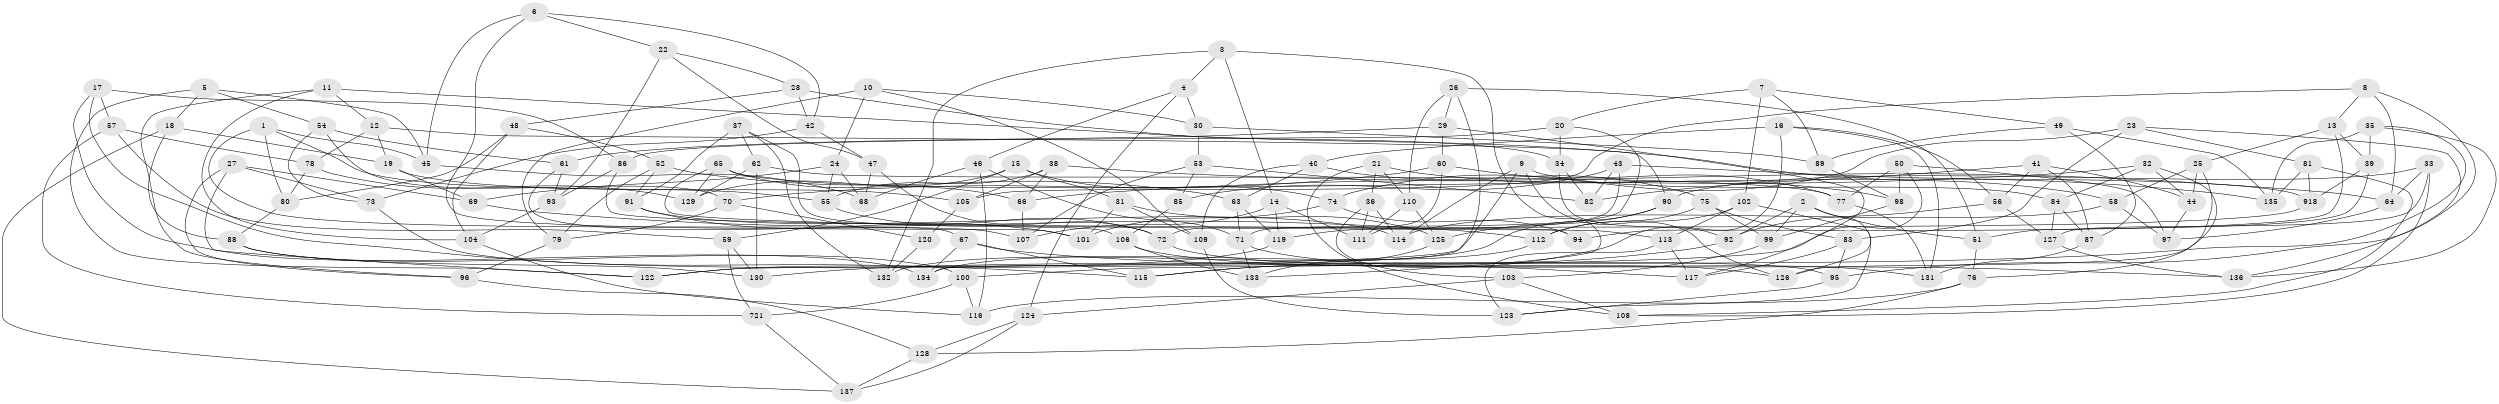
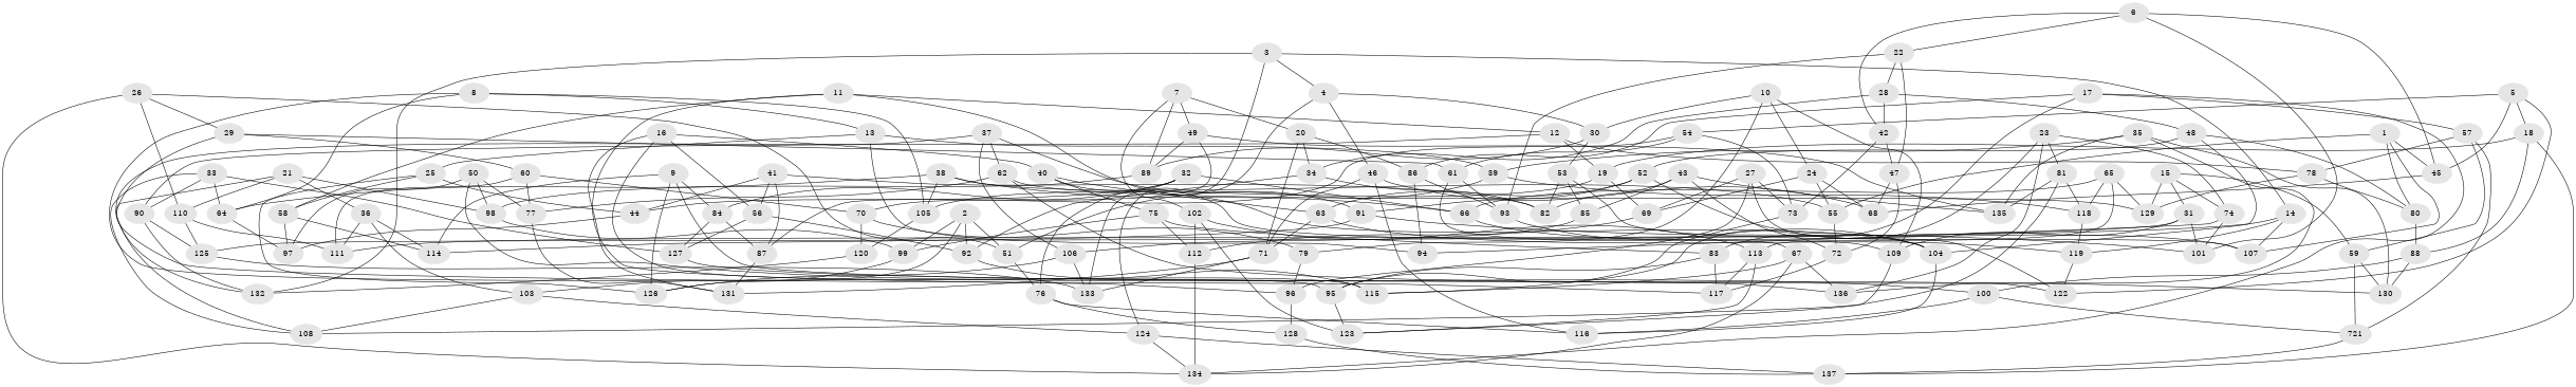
  graph {
    node [color=gray90 style=filled]
    1
    45
    55
    80
    107
    68
    72
    88
    2
    51
    92
    99
    126
    76
    115
    103
    3
    4
    14
    132
    133
    30
    46
    124
    111
    119
    89
    53
    71
    116
    137
    128
    5
    18
    54
    122
    19
    73
    61
    70
    6
    22
    42
    101
    28
    47
    93
    7
    20
    49
    102
    86
    34
    135
    87
    98
    113
    112
    123
    8
    13
    64
    95
    105
    25
    39
    94
    97
    120
    9
    84
    114
    127
    10
    24
    79
    109
    69
    96
    11
    12
    58
    104
    78
    90
    129
    125
    44
-   118 [label=918]
+   118
    15
    31
    59
    74
    130
    n95 [label=721]
    16
    40
    56
    131
    63
    75
    17
    57
    134
    100
    82
    21
    36
    108
    110
    48
    23
    81
    83
    136
    117
    26
    29
    60
    27
    52
    77
    67
    85
    32
    66
    33
    35
    37
    62
    91
    106
    38
    41
    43
    50
    65
    1 -- 45
    1 -- 55
    1 -- 80
    1 -- 107
    45 -- 68
    55 -- 72
    80 -- 88
    72 -- 117
    88 -- 130
    88 -- 100
    2 -- 51
    2 -- 92
    2 -- 99
    2 -- 126
    51 -- 76
    92 -- 115
    99 -- 103
    76 -- 116
    76 -- 128
    103 -- 124
    103 -- 108
    3 -- 4
    3 -- 14
    3 -- 132
    3 -- 133
    4 -- 30
    4 -- 46
    4 -- 124
    14 -- 107
    14 -- 111
    14 -- 119
    30 -- 89
    30 -- 53
    46 -- 68
    46 -- 71
    46 -- 116
    124 -- 137
-   124 -- 128
+   124 -- 134
    119 -- 122
    89 -- 98
    53 -- 107
    53 -- 82
    53 -- 85
    71 -- 133
    71 -- 131
    128 -- 137
    5 -- 45
    5 -- 18
    5 -- 54
    5 -- 122
    18 -- 88
    18 -- 137
    18 -- 19
    54 -- 73
    54 -- 61
    54 -- 70
    19 -- 105
    19 -- 69
    73 -- 95
    61 -- 93
    61 -- 67
    70 -- 120
    70 -- 79
    6 -- 45
    6 -- 22
    6 -- 42
    6 -- 101
    22 -- 28
    22 -- 47
    22 -- 93
    42 -- 73
    42 -- 47
    28 -- 42
    28 -- 34
    28 -- 48
    47 -- 68
    47 -- 72
    93 -- 104
    7 -- 89
    7 -- 20
    7 -- 49
    7 -- 102
    20 -- 71
    20 -- 86
    20 -- 34
    49 -- 89
    49 -- 135
    49 -- 87
    102 -- 113
    102 -- 112
    102 -- 123
    86 -- 93
    86 -- 94
    34 -- 92
    34 -- 82
    87 -- 131
    98 -- 99
    113 -- 123
    113 -- 117
    112 -- 134
    8 -- 13
    8 -- 64
    8 -- 95
    8 -- 105
    13 -- 25
    13 -- 39
    13 -- 94
    64 -- 97
    95 -- 123
    105 -- 120
    25 -- 126
    25 -- 58
    25 -- 44
    39 -- 51
    39 -- 118
    120 -- 132
    9 -- 126
    9 -- 122
    9 -- 84
    9 -- 114
    84 -- 87
    84 -- 127
    127 -- 136
    10 -- 30
    10 -- 24
    10 -- 79
    10 -- 109
    24 -- 55
    24 -- 68
    24 -- 69
    79 -- 96
    109 -- 123
    69 -- 112
    96 -- 128
    11 -- 96
    11 -- 12
    11 -- 58
    11 -- 104
    12 -- 19
    12 -- 78
    12 -- 90
    58 -- 97
    58 -- 114
    104 -- 116
    78 -- 80
    78 -- 129
    90 -- 132
    90 -- 125
    125 -- 133
    44 -- 97
    118 -- 119
    15 -- 129
    15 -- 31
    15 -- 59
    15 -- 74
    31 -- 101
    31 -- 109
    31 -- 125
    59 -- 130
    59 -- n95
    74 -- 101
    74 -- 94
    n95 -- 137
    16 -- 115
    16 -- 40
    16 -- 56
    16 -- 131
    40 -- 109
    40 -- 63
    40 -- 75
    56 -- 92
    56 -- 127
    63 -- 119
    63 -- 71
    75 -- 99
    75 -- 112
    75 -- 83
    17 -- 115
    17 -- 86
    17 -- 57
    17 -- 134
    57 -- 78
    57 -- 59
    57 -- n95
    100 -- 116
    100 -- n95
    21 -- 98
    21 -- 36
    21 -- 108
    21 -- 110
    36 -- 103
    36 -- 111
    36 -- 114
    110 -- 111
    110 -- 125
    48 -- 80
    48 -- 104
    48 -- 52
    23 -- 74
    23 -- 81
    23 -- 83
    23 -- 136
    81 -- 135
    81 -- 118
    81 -- 108
    83 -- 95
    83 -- 117
    26 -- 51
    26 -- 134
    26 -- 110
    26 -- 29
    29 -- 61
    29 -- 117
    29 -- 60
    60 -- 111
    60 -- 70
    60 -- 77
    27 -- 122
    27 -- 73
    27 -- 69
    27 -- 96
-   52 -- 79
+   52 -- 104
    52 -- 63
    52 -- 91
    77 -- 131
    67 -- 115
    67 -- 134
    67 -- 136
    85 -- 106
    32 -- 76
    32 -- 84
    32 -- 44
    32 -- 66
    66 -- 107
    33 -- 64
    33 -- 127
    33 -- 90
    33 -- 108
    35 -- 135
    35 -- 39
    35 -- 130
    35 -- 136
    37 -- 132
    37 -- 62
    37 -- 91
    37 -- 106
    62 -- 129
    62 -- 130
    62 -- 77
    91 -- 101
    91 -- 114
    106 -- 126
    106 -- 133
    38 -- 55
    38 -- 64
    38 -- 105
    38 -- 66
    41 -- 87
    41 -- 44
    41 -- 56
    41 -- 82
    43 -- 72
    43 -- 135
    43 -- 82
    43 -- 85
    50 -- 98
    50 -- 97
    50 -- 100
    50 -- 77
    65 -- 113
    65 -- 129
    65 -- 118
    65 -- 66
  }
